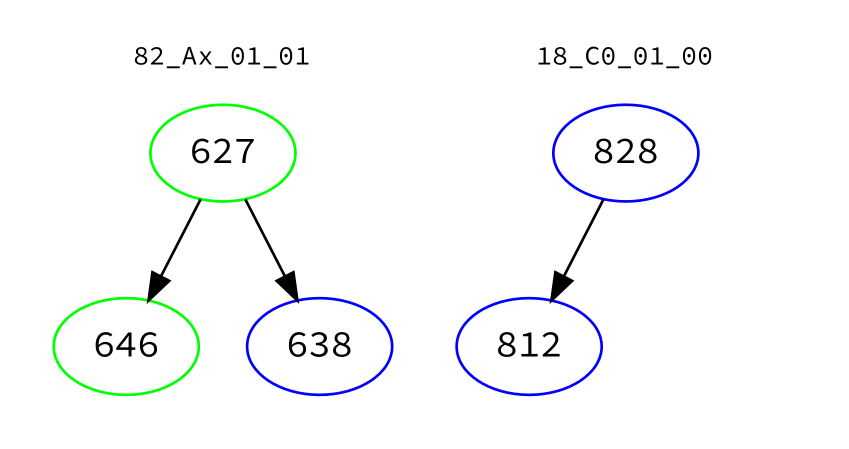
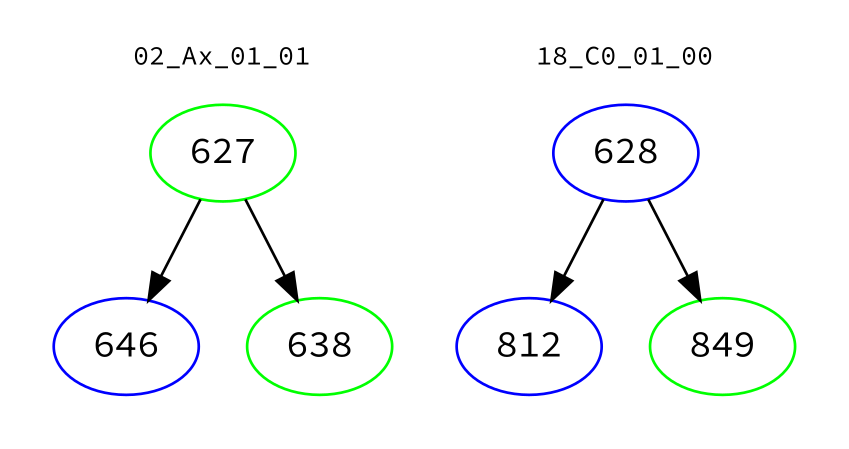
  digraph {
    fontname="Source Code Pro"
    node [color=green fontname="Source Code Pro"]
    edge [color=black fontname="Source Code Pro"]
    n1 [label=627]
-   n2 [label=646]
-   n3 [color=blue label=638]
-   n4 [color=blue label=828]
+   n2 [color=blue label=646]
+   n3 [label=638]
+   n4 [color=blue label=628]
    n5 [color=blue label=812]
+   n6 [label=849]
    subgraph cluster_1 {
      color=white
      fontsize=10
-     label="82_Ax_01_01"
+     label="02_Ax_01_01"
      n1
      n2
      n3
    }
    subgraph cluster_2 {
      color=white
      fontsize=10
      label="18_C0_01_00"
      n4
      n5
+     n6
    }
    n1 -> n2
    n1 -> n3
    n4 -> n5
+   n4 -> n6
  }
